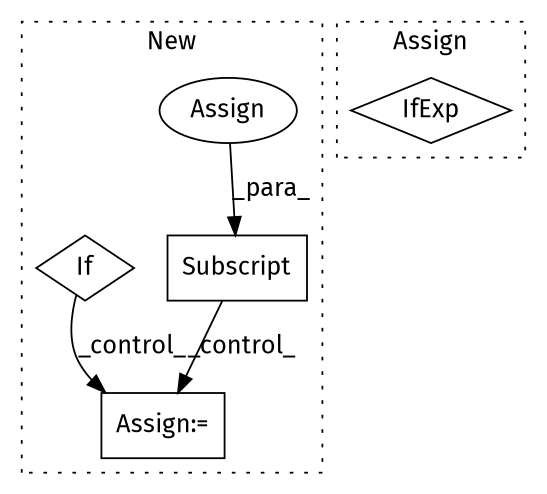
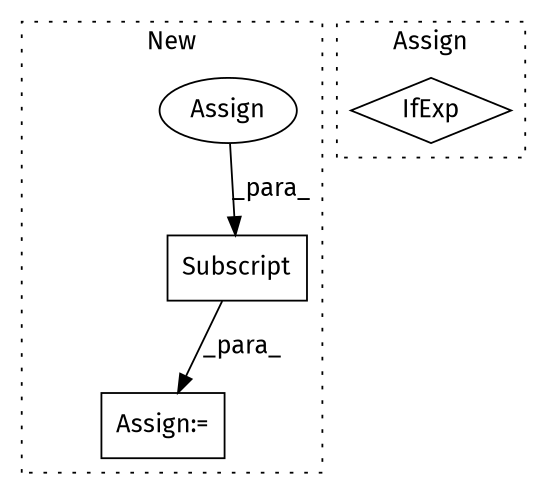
  digraph {
    fontname="Fira Sans"
    node [fontname="Fira Sans" shape=box]
    edge [fontname="Fira Sans"]
    n1 [a=63 l="11,0" label=Subscript s="10793,0"]
    n2 [a=76 l=2 label=Assign s=10801 shape=ellipse]
    n3 [a=68 l=3 label="Assign:=" s=10790]
-   n4 [a=96 l="3,22" label=If s="10747,10756" shape=diamond]
    n5 [a=51 l="4,6" label=IfExp s="10677,10687" shape=diamond]
    subgraph cluster_1 {
      label=New
      style=dotted
      n1
      n2
      n3
-     n4
    }
    subgraph cluster_2 {
      label=Assign
      style=dotted
      n5
    }
-   n1 -> n3 [label=_control_]
+   n1 -> n3 [label=_para_]
    n2 -> n1 [label=_para_]
-   n4 -> n3 [label=_control_]
  }
